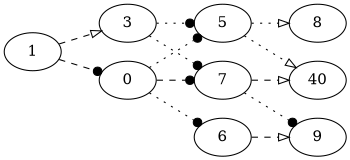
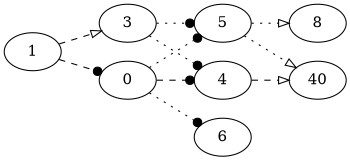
  digraph {
    rankdir=LR
    node [alpha=0.07]
    edge [arrowhead=dot style=dotted]
    1 [expect_size=34210816]
    3 [expect_size=46810112]
    n3 [alpha=0.18 expect_size=47097856 label=0]
    5 [alpha=0.14 expect_size=9614336]
-   7 [alpha=0.00 expect_size=21304320]
+   7 [alpha=0.00 expect_size=21304320 label=4]
    6 [alpha=0.19 expect_size=5477376]
    8 [alpha=0.06 expect_size=38008832]
    n8 [alpha=0.01 expect_size=35161088 label=40]
-   9 [alpha=0.04 expect_size=29877248]
    1 -> 3 [arrowhead=onormal style=dashed]
    1 -> n3 [style=dashed]
    3 -> 5
    3 -> 7
    n3 -> 5
    n3 -> 7 [style=dashed]
    n3 -> 6
    5 -> 8 [arrowhead=onormal]
    5 -> n8 [arrowhead=onormal]
    7 -> n8 [arrowhead=onormal style=dashed]
-   7 -> 9
-   6 -> 9 [arrowhead=onormal style=dashed]
  }
